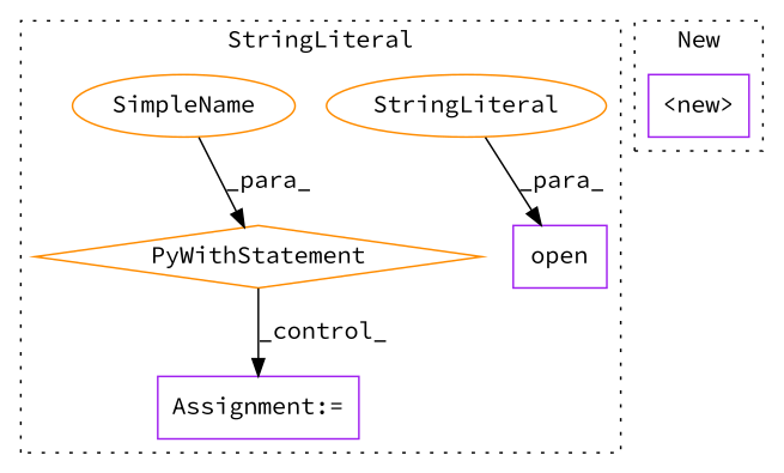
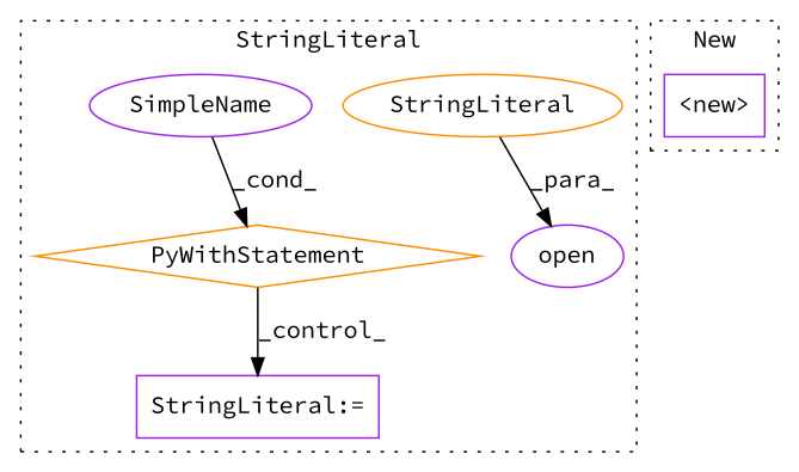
  digraph {
    fontname="Source Code Pro"
    node [color=purple fontname="Source Code Pro" shape=box]
    edge [fontname="Source Code Pro"]
-   n1 [a=32 l="5,1" label=open s="4829,4847"]
+   n1 [a=32 l="5,1" label=open s="4829,4847" shape=ellipse]
    n2 [a=45 color=darkorange l=3 label=StringLiteral s=4844 shape=ellipse]
    n3 [a=104 color=darkorange l="10,2" label=PyWithStatement s="4819,4848" shape=diamond]
-   n4 [a=42 color=darkorange label=SimpleName shape=ellipse]
-   n5 [a=7 l=2 label="Assignment:=" s=4865]
+   n4 [a=42 label=SimpleName shape=ellipse]
+   n5 [a=7 l=2 label="StringLiteral:=" s=4865]
    n6 [a=14 l=29 label="<new>" s=4526]
    subgraph cluster_1 {
      label=StringLiteral
      style=dotted
      n1
      n2
      n3
      n4
      n5
    }
    subgraph cluster_2 {
      label=New
      style=dotted
      n6
    }
    n2 -> n1 [label=_para_]
    n3 -> n5 [label=_control_]
-   n4 -> n3 [label=_para_]
+   n4 -> n3 [label=_cond_]
  }
